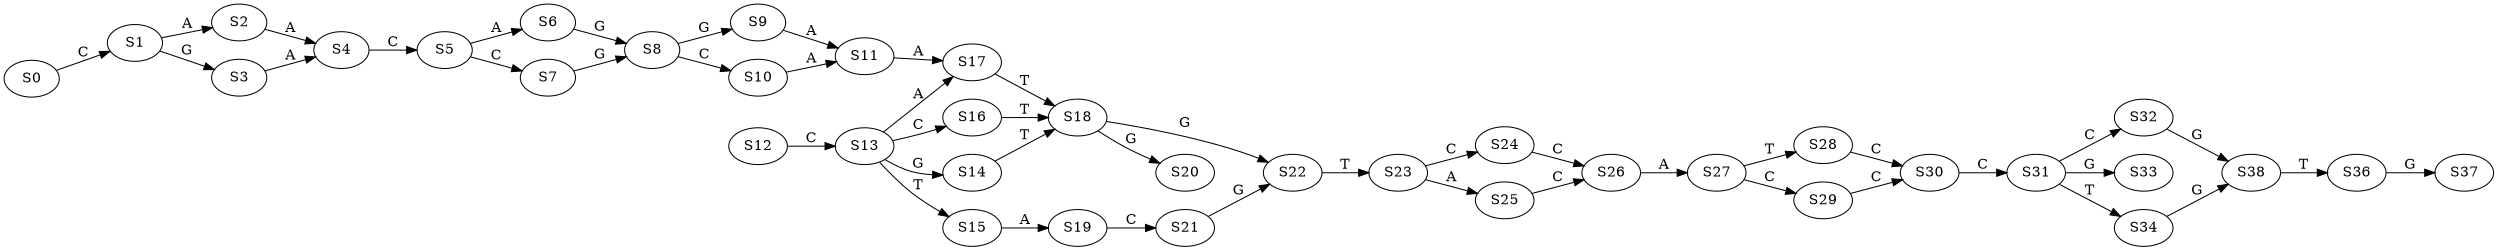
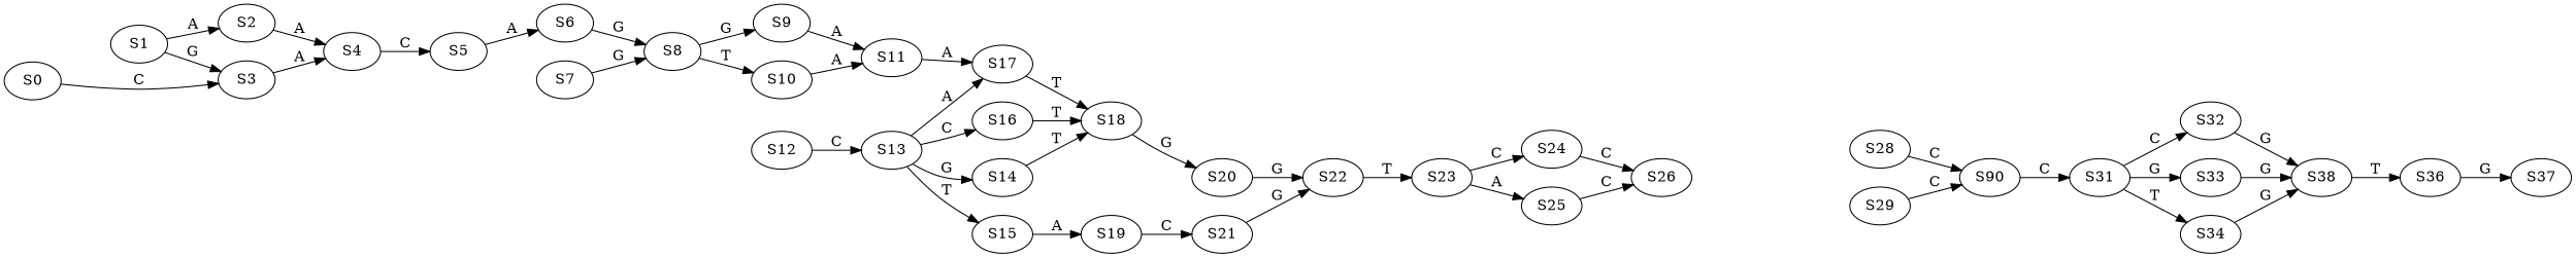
  strict digraph {
    rankdir=LR
    S0
    S1
    S2
    S3
    S4
    S5
    S6
    S7
    S8
    S9
    S10
    S11
    S17
    S12
    S13
    S14
    S15
    S16
    S18
    S19
    S20
    S21
    S22
    S23
    S24
    S25
    S26
-   S27
    S28
    S29
-   S30
+   S30 [label=S90]
    S31
    S32
    S33
    S34
    n36 [label=S38]
    S36
    S37
-   S0 -> S1 [label=C]
+   S0 -> S3 [label=C]
    S1 -> S2 [label=A]
    S1 -> S3 [label=G]
    S2 -> S4 [label=A]
    S3 -> S4 [label=A]
    S4 -> S5 [label=C]
    S5 -> S6 [label=A]
-   S5 -> S7 [label=C]
    S6 -> S8 [label=G]
    S7 -> S8 [label=G]
    S8 -> S9 [label=G]
-   S8 -> S10 [label=C]
+   S8 -> S10 [label=T]
    S9 -> S11 [label=A]
    S10 -> S11 [label=A]
    S11 -> S17 [label=A]
    S17 -> S18 [label=T]
    S12 -> S13 [label=C]
    S13 -> S17 [label=A]
    S13 -> S14 [label=G]
    S13 -> S15 [label=T]
    S13 -> S16 [label=C]
    S14 -> S18 [label=T]
    S15 -> S19 [label=A]
    S16 -> S18 [label=T]
    S18 -> S20 [label=G]
    S19 -> S21 [label=C]
-   S18 -> S22 [label=G]
+   S20 -> S22 [label=G]
    S21 -> S22 [label=G]
    S22 -> S23 [label=T]
    S23 -> S24 [label=C]
    S23 -> S25 [label=A]
    S24 -> S26 [label=C]
    S25 -> S26 [label=C]
-   S26 -> S27 [label=A]
-   S27 -> S28 [label=T]
-   S27 -> S29 [label=C]
    S28 -> S30 [label=C]
    S29 -> S30 [label=C]
    S30 -> S31 [label=C]
    S31 -> S32 [label=C]
    S31 -> S33 [label=G]
    S31 -> S34 [label=T]
    S32 -> n36 [label=G]
+   S33 -> n36 [label=G]
    S34 -> n36 [label=G]
    n36 -> S36 [label=T]
    S36 -> S37 [label=G]
  }
